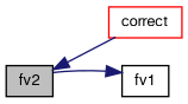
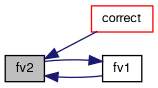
  digraph {
    rankdir=LR
    node [color=black fontname=FreeSans fontsize=10 shape=record]
    edge [color=midnightblue dir=back fontname=FreeSans fontsize=10 labelfontname=FreeSans labelfontsize=10 style=solid]
    n1 [fillcolor=grey75 fontcolor=black height=0.2 label=fv2 style=filled width=0.4]
    n2 [color=red height=0.2 label=correct width=0.4]
    n3 [height=0.2 label=fv1 width=0.4]
    n1 -> n2
+   n1 -> n3
    n3 -> n1
  }
